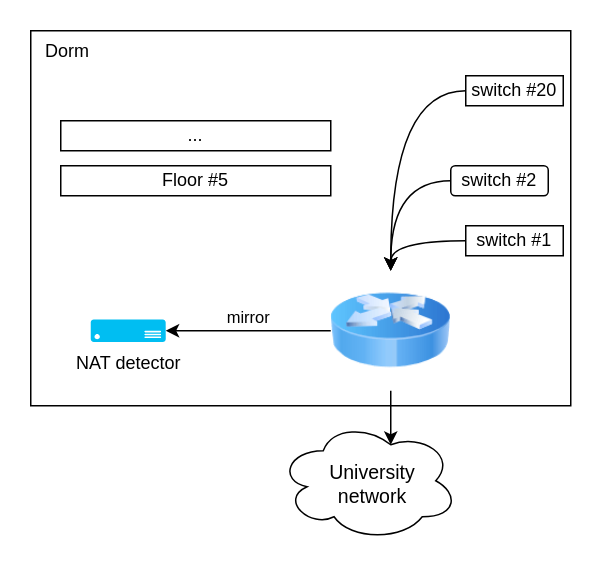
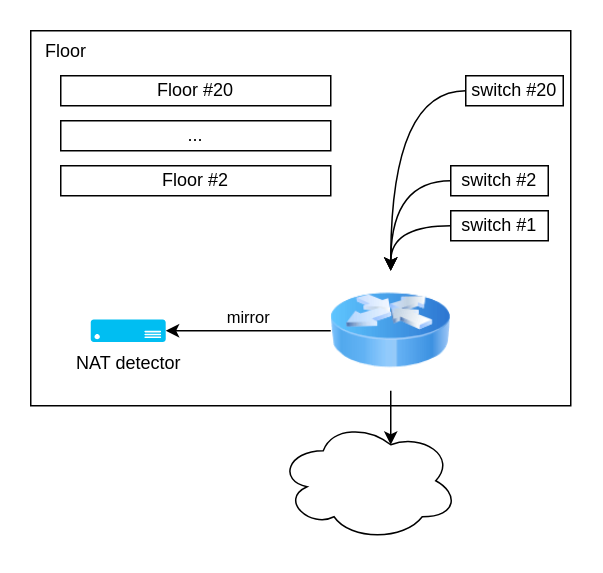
  <mxCell id="0" />
  <mxCell id="1" parent="0" />
- <mxCell id="2" value="Dorm" style="rounded=0;whiteSpace=wrap;html=1;align=left;verticalAlign=top;spacingLeft=8;" vertex="1" parent="1"><mxGeometry x="20" y="20" width="360" height="250" as="geometry" /></mxCell>
+ <mxCell id="2" value="Floor" style="rounded=0;whiteSpace=wrap;html=1;align=left;verticalAlign=top;spacingLeft=8;" vertex="1" parent="1"><mxGeometry x="20" y="20" width="360" height="250" as="geometry" /></mxCell>
+ <mxCell id="3" value="Floor #20" style="rounded=0;whiteSpace=wrap;html=1;" vertex="1" parent="1"><mxGeometry x="40" y="50" width="180" height="20" as="geometry" /></mxCell>
  <mxCell id="4" value="..." style="rounded=0;whiteSpace=wrap;html=1;" vertex="1" parent="1"><mxGeometry x="40" y="80" width="180" height="20" as="geometry" /></mxCell>
- <mxCell id="5" value="Floor #5" style="rounded=0;whiteSpace=wrap;html=1;" vertex="1" parent="1"><mxGeometry x="40" y="110" width="180" height="20" as="geometry" /></mxCell>
+ <mxCell id="5" value="Floor #2" style="rounded=0;whiteSpace=wrap;html=1;" vertex="1" parent="1"><mxGeometry x="40" y="110" width="180" height="20" as="geometry" /></mxCell>
  <mxCell id="6" style="edgeStyle=orthogonalEdgeStyle;html=1;exitX=0;exitY=0.5;exitDx=0;exitDy=0;entryX=0.5;entryY=0;entryDx=0;entryDy=0;curved=1;" edge="1" parent="1" source="7" target="15"><mxGeometry relative="1" as="geometry" /></mxCell>
  <mxCell id="7" value="switch #20" style="rounded=0;whiteSpace=wrap;html=1;" vertex="1" parent="1"><mxGeometry x="310" y="50" width="65" height="20" as="geometry" /></mxCell>
  <mxCell id="8" style="edgeStyle=orthogonalEdgeStyle;curved=1;html=1;exitX=0;exitY=0.5;exitDx=0;exitDy=0;entryX=0.5;entryY=0;entryDx=0;entryDy=0;" edge="1" parent="1" source="9" target="15"><mxGeometry relative="1" as="geometry" /></mxCell>
- <mxCell id="9" value="switch #2" style="whiteSpace=wrap;html=1;rounded=1;" vertex="1" parent="1"><mxGeometry x="300" y="110" width="65" height="20" as="geometry" /></mxCell>
+ <mxCell id="9" value="switch #2" style="rounded=0;whiteSpace=wrap;html=1;" vertex="1" parent="1"><mxGeometry x="300" y="110" width="65" height="20" as="geometry" /></mxCell>
  <mxCell id="10" style="edgeStyle=orthogonalEdgeStyle;curved=1;html=1;exitX=0;exitY=0.5;exitDx=0;exitDy=0;entryX=0.5;entryY=0;entryDx=0;entryDy=0;" edge="1" parent="1" source="11" target="15"><mxGeometry relative="1" as="geometry" /></mxCell>
- <mxCell id="11" value="switch #1" style="rounded=0;whiteSpace=wrap;html=1;" vertex="1" parent="1"><mxGeometry x="310" y="150" width="65" height="20" as="geometry" /></mxCell>
+ <mxCell id="11" value="switch #1" style="rounded=0;whiteSpace=wrap;html=1;" vertex="1" parent="1"><mxGeometry x="300" y="140" width="65" height="20" as="geometry" /></mxCell>
  <mxCell id="12" style="edgeStyle=orthogonalEdgeStyle;curved=1;html=1;exitX=0.5;exitY=1;exitDx=0;exitDy=0;entryX=0.625;entryY=0.2;entryDx=0;entryDy=0;entryPerimeter=0;" edge="1" parent="1" source="15" target="17"><mxGeometry relative="1" as="geometry"><mxPoint x="259.5" y="312" as="targetPoint" /></mxGeometry></mxCell>
  <mxCell id="13" style="edgeStyle=orthogonalEdgeStyle;curved=1;html=1;exitX=0;exitY=0.5;exitDx=0;exitDy=0;entryX=1;entryY=0.5;entryDx=0;entryDy=0;entryPerimeter=0;" edge="1" parent="1" source="15" target="16"><mxGeometry relative="1" as="geometry" /></mxCell>
  <mxCell id="14" value="mirror" style="edgeLabel;html=1;align=center;verticalAlign=middle;resizable=0;points=[];" vertex="1" connectable="0" parent="13"><mxGeometry x="-0.242" y="-1" relative="1" as="geometry"><mxPoint x="-14" y="-9" as="offset" /></mxGeometry></mxCell>
  <mxCell id="15" value="" style="image;html=1;image=img/lib/clip_art/networking/Router_Icon_128x128.png" vertex="1" parent="1"><mxGeometry x="220" y="180" width="80" height="80" as="geometry" /></mxCell>
  <mxCell id="16" value="NAT detector" style="verticalLabelPosition=bottom;html=1;verticalAlign=top;align=center;strokeColor=none;fillColor=#00BEF2;shape=mxgraph.azure.server;" vertex="1" parent="1"><mxGeometry x="60" y="212.5" width="50" height="15" as="geometry" /></mxCell>
  <mxCell id="17" value="" style="ellipse;shape=cloud;whiteSpace=wrap;html=1;labelBackgroundColor=#fff;fontSize=13;fontColor=#000000;" vertex="1" parent="1"><mxGeometry x="185" y="280" width="120" height="80" as="geometry" /></mxCell>
- <mxCell id="18" value="University network" style="text;html=1;strokeColor=none;fillColor=none;align=center;verticalAlign=middle;whiteSpace=wrap;rounded=0;labelBackgroundColor=#fff;fontSize=13;fontColor=#000000;" vertex="1" parent="1"><mxGeometry x="218" y="307" width="60" height="30" as="geometry" /></mxCell>
